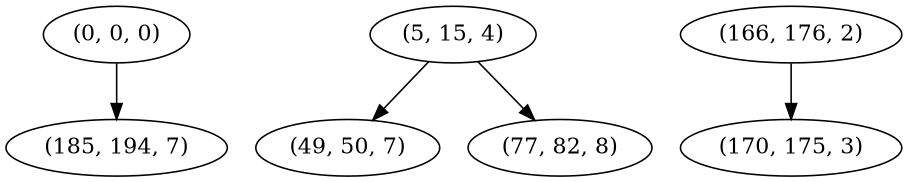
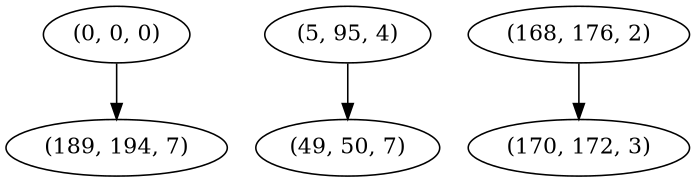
  digraph {
    "(0, 0, 0)"
-   "(189, 194, 7)" [label="(185, 194, 7)"]
+   "(189, 194, 7)"
    n3 [label="(49, 50, 7)"]
-   "(5, 95, 4)" [label="(5, 15, 4)"]
-   "(77, 82, 8)"
-   "(168, 176, 2)" [label="(166, 176, 2)"]
-   "(170, 175, 3)"
+   "(5, 95, 4)"
+   "(168, 176, 2)"
+   "(170, 175, 3)" [label="(170, 172, 3)"]
    "(0, 0, 0)" -> "(189, 194, 7)"
    "(5, 95, 4)" -> n3
-   "(5, 95, 4)" -> "(77, 82, 8)"
    "(168, 176, 2)" -> "(170, 175, 3)"
  }
